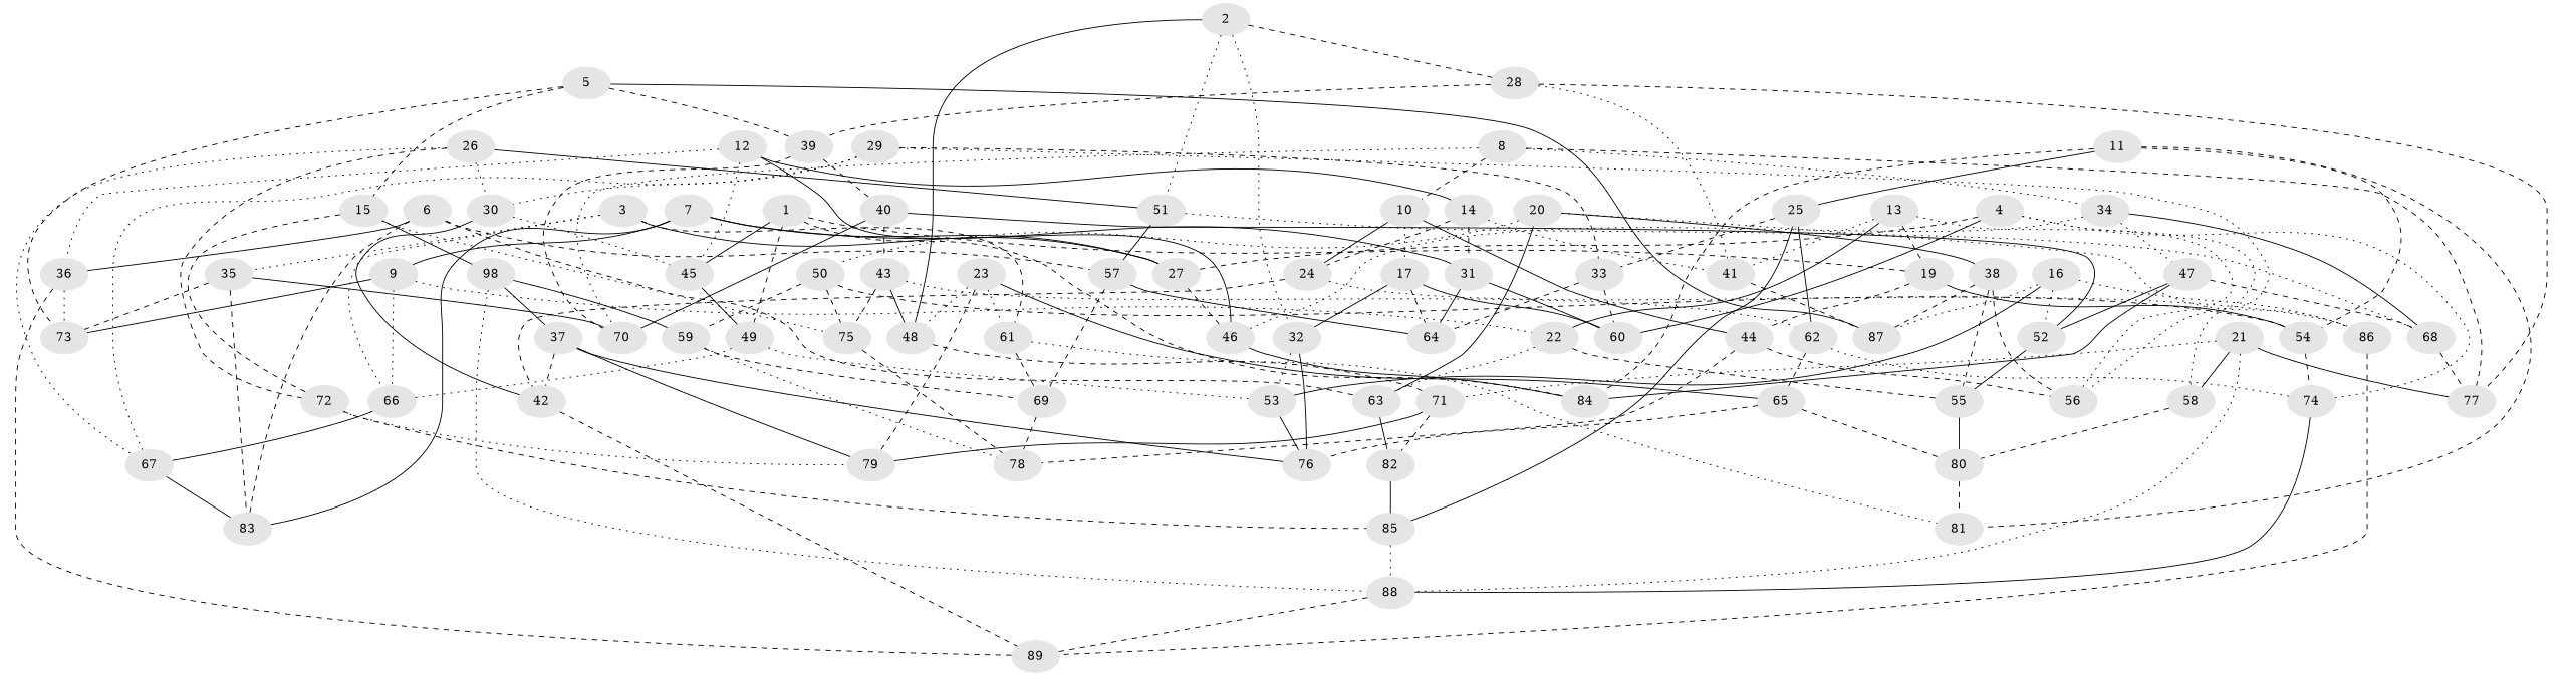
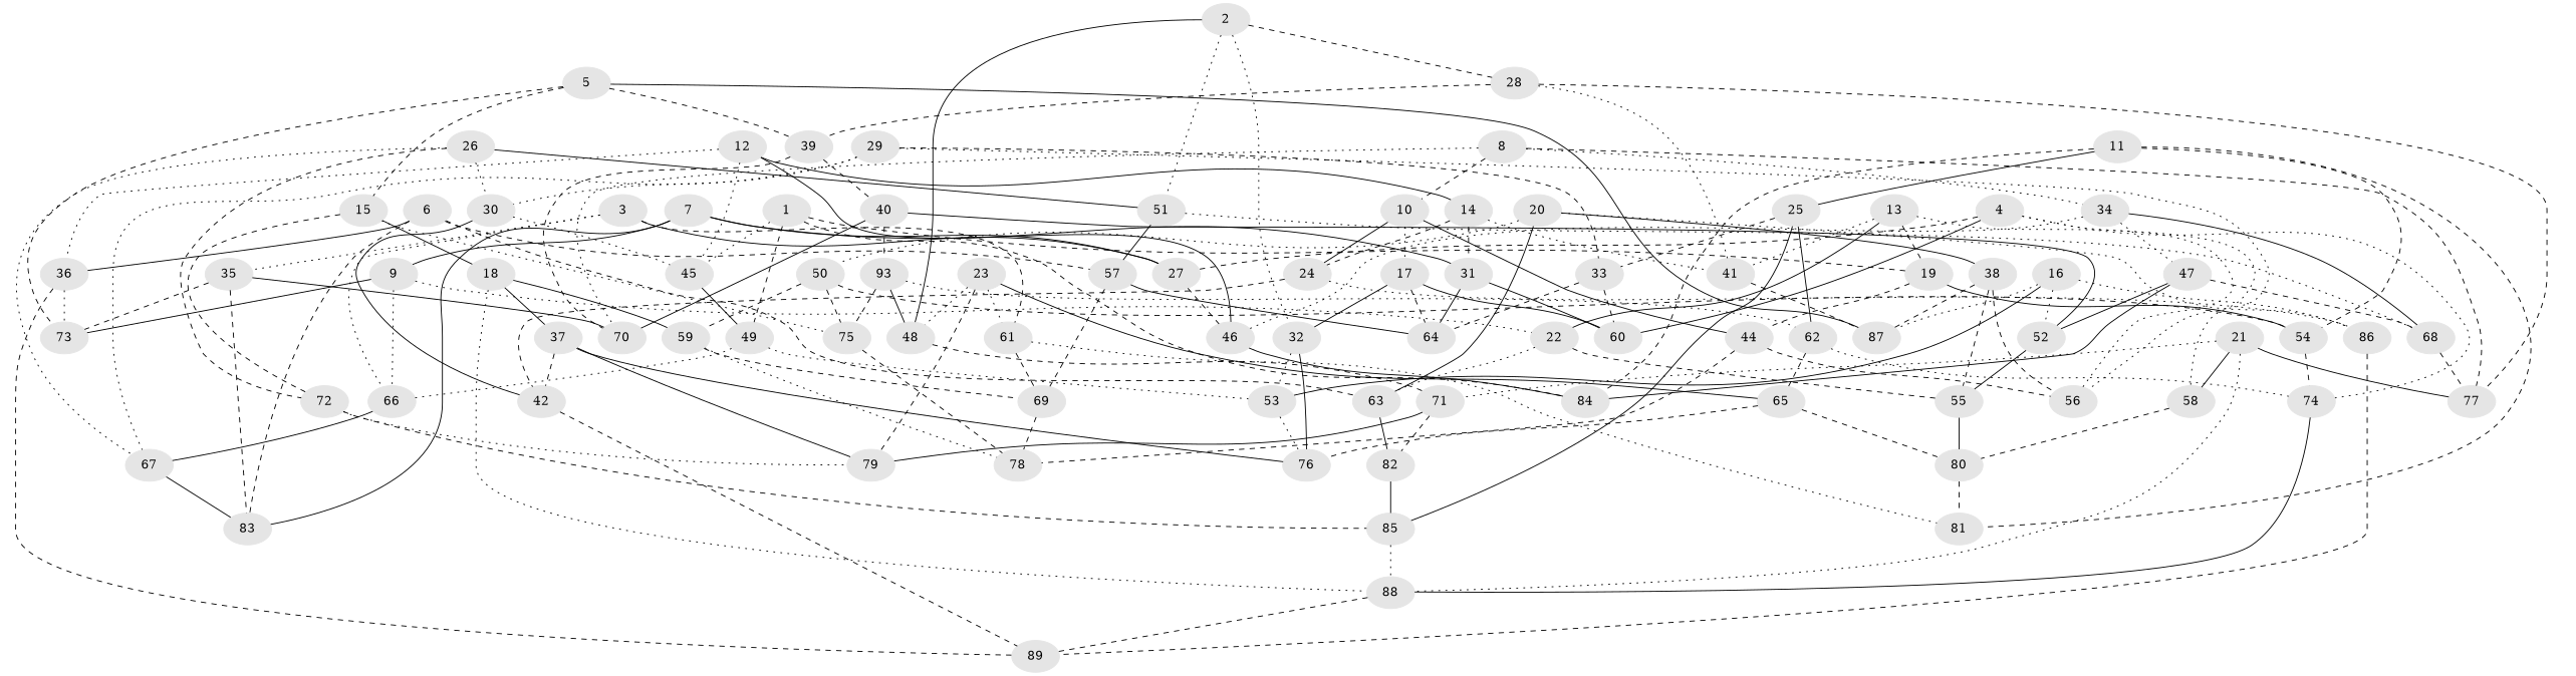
  graph {
    node [color=gray90 style=filled]
    edge [style=dashed]
    1
    19
    45
    49
    84
    44
    54
    66
    53
    2
    28
    32
    48
    51
    39
    77
    41
    76
    71
    57
    68
    3
    27
    35
    61
    46
    73
    83
    70
    81
    69
    67
    4
    56
    60
    74
    88
    5
    15
    87
-   18 [label=98]
+   18
    72
    75
    40
    6
    36
    63
    89
    64
    82
    7
    9
    31
    22
    8
    10
    34
    17
    24
    47
    55
    86
    42
    78
    11
    25
    33
    62
    85
    12
    14
    13
    37
    59
    79
    16
    52
    20
    38
    50
    21
    58
    80
    23
    65
    26
    30
    29
-   43
+   43 [label=93]
    1 -- 19
-   1 -- 45 [style=solid]
+   1 -- 45 [style=dotted]
    1 -- 49
    1 -- 84
    19 -- 44
    19 -- 54 [style=solid]
    45 -- 49 [style=solid]
    49 -- 66 [style=dotted]
    49 -- 53 [style=dotted]
    44 -- 56
    44 -- 78
    54 -- 74
    66 -- 67 [style=solid]
-   53 -- 76 [style=solid]
+   53 -- 76 [style=dotted]
    2 -- 28
    2 -- 32 [style=dotted]
    2 -- 48 [style=solid]
    2 -- 51 [style=dotted]
    28 -- 39
    28 -- 77
    28 -- 41 [style=dotted]
    32 -- 53 [style=dotted]
    32 -- 76 [style=solid]
    48 -- 71
    51 -- 57 [style=solid]
    51 -- 68 [style=dotted]
    39 -- 70
    39 -- 40
    41 -- 87
    71 -- 82
    71 -- 79 [style=solid]
    57 -- 69
    57 -- 64 [style=solid]
    68 -- 77
    3 -- 66 [style=dotted]
    3 -- 27 [style=solid]
    3 -- 35 [style=dotted]
    3 -- 61
    27 -- 46
    35 -- 73
    35 -- 83
    35 -- 70 [style=solid]
    61 -- 81 [style=dotted]
    61 -- 69
    46 -- 84 [style=solid]
    69 -- 78
    67 -- 83 [style=solid]
    4 -- 27
    4 -- 56 [style=dotted]
    4 -- 60 [style=solid]
    4 -- 74 [style=dotted]
    74 -- 88 [style=solid]
    88 -- 89
    5 -- 39
    5 -- 73
    5 -- 15
    5 -- 87 [style=solid]
    15 -- 18 [style=solid]
    15 -- 72
    15 -- 75 [style=dotted]
    18 -- 88 [style=dotted]
    18 -- 37 [style=solid]
    18 -- 59 [style=solid]
    72 -- 85
    72 -- 79 [style=dotted]
    75 -- 78
    40 -- 70 [style=solid]
    40 -- 52 [style=solid]
    40 -- 43
    6 -- 57
    6 -- 83
    6 -- 36 [style=solid]
    6 -- 63
    36 -- 73 [style=dotted]
    36 -- 89
    63 -- 82 [style=solid]
    82 -- 85 [style=solid]
    7 -- 27 [style=solid]
    7 -- 83 [style=solid]
    7 -- 9 [style=solid]
    7 -- 31 [style=solid]
    9 -- 66 [style=dotted]
    9 -- 73 [style=solid]
    9 -- 22 [style=dotted]
    31 -- 60 [style=solid]
    31 -- 64 [style=solid]
    22 -- 63 [style=dotted]
    22 -- 55
    8 -- 77
    8 -- 70 [style=dotted]
    8 -- 10
    8 -- 34 [style=dotted]
    10 -- 44 [style=solid]
    10 -- 17 [style=dotted]
    10 -- 24 [style=solid]
    34 -- 68 [style=solid]
    34 -- 46 [style=dotted]
    34 -- 47 [style=dotted]
    17 -- 32 [style=solid]
    17 -- 60 [style=solid]
    17 -- 64
    24 -- 86 [style=dotted]
    24 -- 42
    47 -- 84 [style=solid]
    47 -- 68
    47 -- 52 [style=solid]
    55 -- 80 [style=solid]
    86 -- 89
    42 -- 89
    11 -- 84
    11 -- 54
    11 -- 81
    11 -- 25 [style=solid]
    25 -- 33
    25 -- 62 [style=solid]
    25 -- 85 [style=solid]
    33 -- 60
    33 -- 64
    62 -- 74 [style=dotted]
    62 -- 65
    85 -- 88 [style=dotted]
    12 -- 45 [style=dotted]
    12 -- 46 [style=solid]
    12 -- 36 [style=dotted]
    12 -- 14 [style=solid]
    14 -- 41 [style=dotted]
    14 -- 31
    14 -- 24
    13 -- 19
    13 -- 41 [style=dotted]
    13 -- 56 [style=dotted]
    13 -- 22 [style=solid]
    37 -- 76 [style=solid]
    37 -- 42
    37 -- 79 [style=solid]
    59 -- 69
    59 -- 78 [style=dotted]
    16 -- 53 [style=solid]
    16 -- 87 [style=dotted]
    16 -- 86 [style=dotted]
    16 -- 52 [style=dotted]
    52 -- 55 [style=solid]
    20 -- 63 [style=solid]
    20 -- 86 [style=dotted]
    20 -- 38 [style=solid]
    20 -- 50 [style=dotted]
    38 -- 56
    38 -- 87
    38 -- 55
    50 -- 54
    50 -- 75
    50 -- 59
    21 -- 77 [style=solid]
    21 -- 71 [style=dotted]
    21 -- 88 [style=dotted]
    21 -- 58 [style=solid]
    58 -- 80
    80 -- 81
    23 -- 48 [style=dotted]
    23 -- 61 [style=dotted]
    23 -- 79
    23 -- 65 [style=solid]
    65 -- 76
    65 -- 80
    26 -- 51 [style=solid]
    26 -- 67 [style=dotted]
    26 -- 72
    26 -- 30 [style=dotted]
    30 -- 45 [style=dotted]
    30 -- 42 [style=solid]
    29 -- 67 [style=dotted]
    29 -- 33
    29 -- 58 [style=dotted]
    29 -- 30 [style=dotted]
    43 -- 48 [style=solid]
    43 -- 75
    43 -- 62 [style=dotted]
  }
